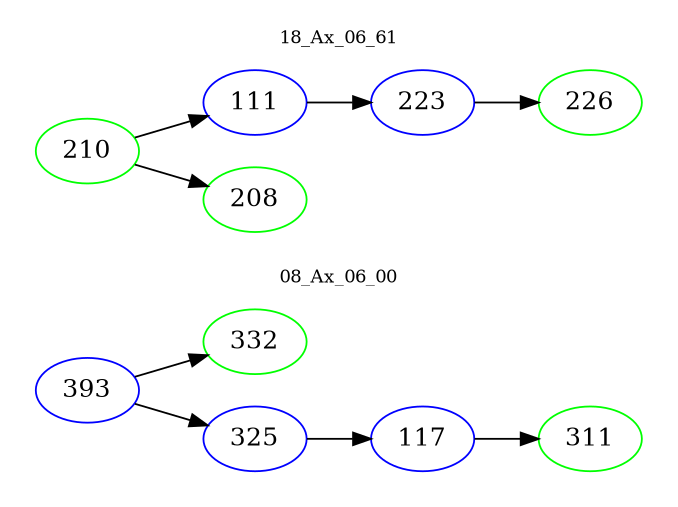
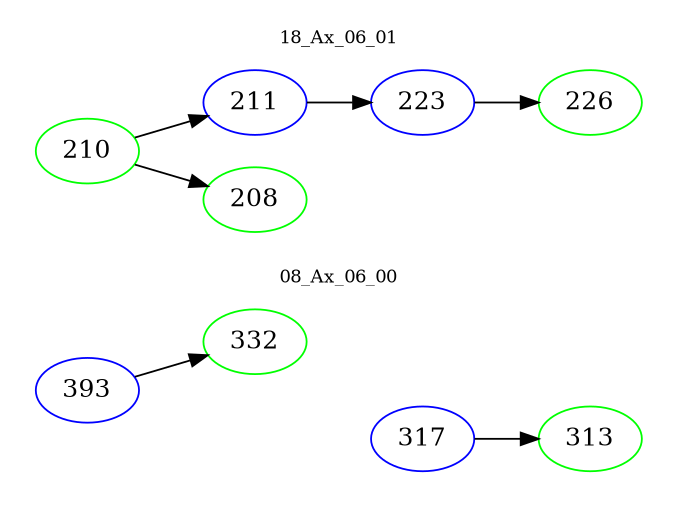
  digraph {
    rankdir=LR
    node [color=blue]
    edge [color=black]
    n1 [label=393]
-   n2 [label=325]
    n3 [color=green label=332]
-   n4 [label=117]
-   n5 [color=green label=311]
+   n4 [label=317]
+   n5 [color=green label=313]
    n6 [color=green label=210]
    n7 [color=green label=208]
-   n8 [label=111]
+   n8 [label=211]
    n9 [label=223]
    n10 [color=green label=226]
    subgraph cluster_1 {
      color=white
      fontsize=10
      label="08_Ax_06_00"
      n1
-     n2
      n3
      n4
      n5
    }
    subgraph cluster_2 {
      color=white
      fontsize=10
-     label="18_Ax_06_61"
+     label="18_Ax_06_01"
      n6
      n7
      n8
      n9
      n10
    }
-   n1 -> n2
    n1 -> n3
-   n2 -> n4
    n4 -> n5
    n6 -> n7
    n6 -> n8
    n8 -> n9
    n9 -> n10
  }
